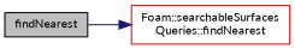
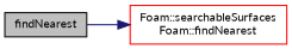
  digraph {
    rankdir=LR
    fontname=Lato
    node [fontname=Lato fontsize=10 shape=record]
    n1 [color=black fillcolor=grey75 fontcolor=black height=0.2 label=findNearest style=filled width=0.4]
-   n2 [color=red height=0.2 label="Foam::searchableSurfaces\lQueries::findNearest" width=0.4]
+   n2 [color=red height=0.2 label="Foam::searchableSurfaces\lFoam::findNearest" width=0.4]
    n1 -> n2 [color=midnightblue fontname=Lato fontsize=10 labelfontname=Helvetica labelfontsize=10 style=solid]
  }
